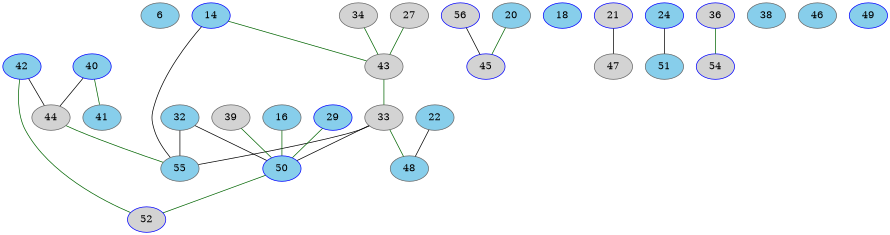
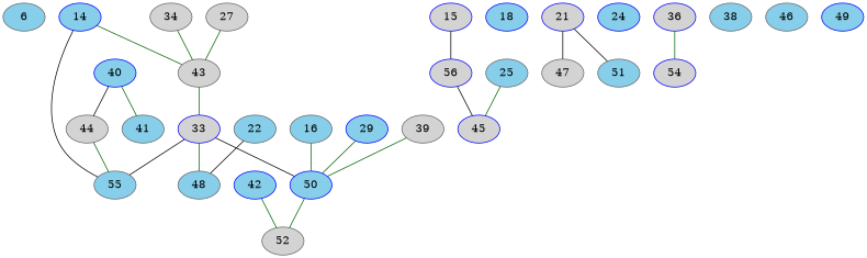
  graph {
    node [color=gray40 fillcolor=skyblue style=filled]
    edge [color=darkgreen]
    6
    43 [fillcolor=lightgrey super="+30+35"]
-   33 [fillcolor=lightgrey super="+17"]
+   33 [color=blue fillcolor=lightgrey super="+17"]
    14 [color=blue]
    55 [super="+53"]
+   15 [color=blue fillcolor=lightgrey]
    n7 [color=blue fillcolor=lightgrey label=56]
    45 [color=blue fillcolor=lightgrey]
    50 [color=blue super="+19+31"]
-   52 [color=blue fillcolor=lightgrey]
+   52 [fillcolor=lightgrey]
    16
    18 [color=blue super="+11"]
-   20
+   20 [label=25]
    21 [color=blue fillcolor=lightgrey]
    47 [fillcolor=lightgrey]
    51
    22
    48
    24 [color=blue]
    27 [fillcolor=lightgrey]
    29 [color=blue]
-   32
    34 [fillcolor=lightgrey]
    36 [color=blue fillcolor=lightgrey super="+1"]
    54 [color=blue fillcolor=lightgrey]
    38
    39 [fillcolor=lightgrey]
    40 [color=blue]
    41
    44 [fillcolor=lightgrey super="+8+23+25+12+37+7"]
    42 [color=blue]
    46
    49 [color=blue super="+13"]
    43 -- 33 [weight=2]
    33 -- 55 [color=black weight=2]
    33 -- 50 [color=black weight=2]
    33 -- 48
    14 -- 43
    14 -- 55 [color=black]
+   15 -- n7 [color=black]
    n7 -- 45 [color=black]
    50 -- 52
    16 -- 50
    20 -- 45
    21 -- 47 [color=black]
-   24 -- 51 [color=black]
+   21 -- 51 [color=black]
    22 -- 48 [color=black]
    27 -- 43
    29 -- 50
-   32 -- 55 [color=black]
-   32 -- 50 [color=black]
    34 -- 43
    36 -- 54
    39 -- 50
    40 -- 41
    40 -- 44 [color=black]
    44 -- 55
    42 -- 52
-   42 -- 44 [color=black]
  }
